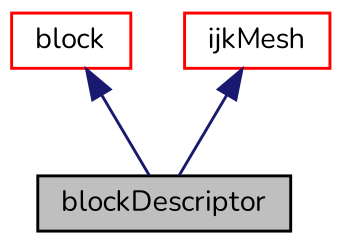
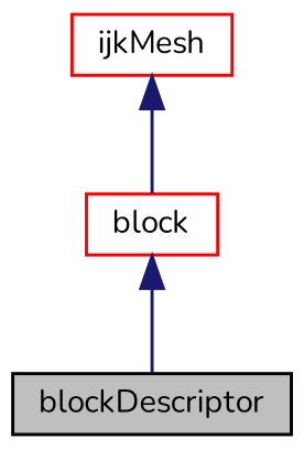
  digraph {
    fontname=Nunito
    node [color=red fontname=Nunito fontsize=10 shape=record]
    edge [color=midnightblue dir=back fontname=Nunito fontsize=10 labelfontname=Helvetica labelfontsize=10 style=solid]
    n1 [color=black fillcolor=grey75 fontcolor=black height=0.2 label=blockDescriptor style=filled width=0.4]
    n2 [height=0.2 label=block width=0.4]
    n3 [height=0.2 label=ijkMesh width=0.4]
    n2 -> n1
-   n3 -> n1
+   n3 -> n2
  }
